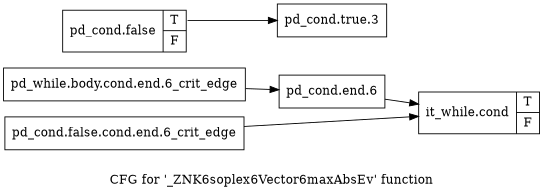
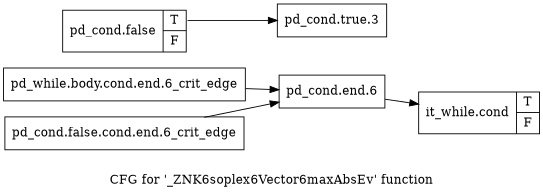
  digraph {
    label="CFG for '_ZNK6soplex6Vector6maxAbsEv' function"
    rankdir=LR
    node [shape=record]
    n1 [label="{it_while.cond|{<s0>T|<s1>F}}"]
    n2 [label="{pd_while.body.cond.end.6_crit_edge}"]
    n3 [label="{pd_cond.end.6}"]
    n4 [label="{pd_cond.false|{<s0>T|<s1>F}}"]
    n5 [label="{pd_cond.true.3}"]
    n6 [label="{pd_cond.false.cond.end.6_crit_edge}"]
    n2 -> n3
    n3 -> n1
    n4 -> n5 [tailport=s0]
-   n6 -> n1
+   n6 -> n3
  }
